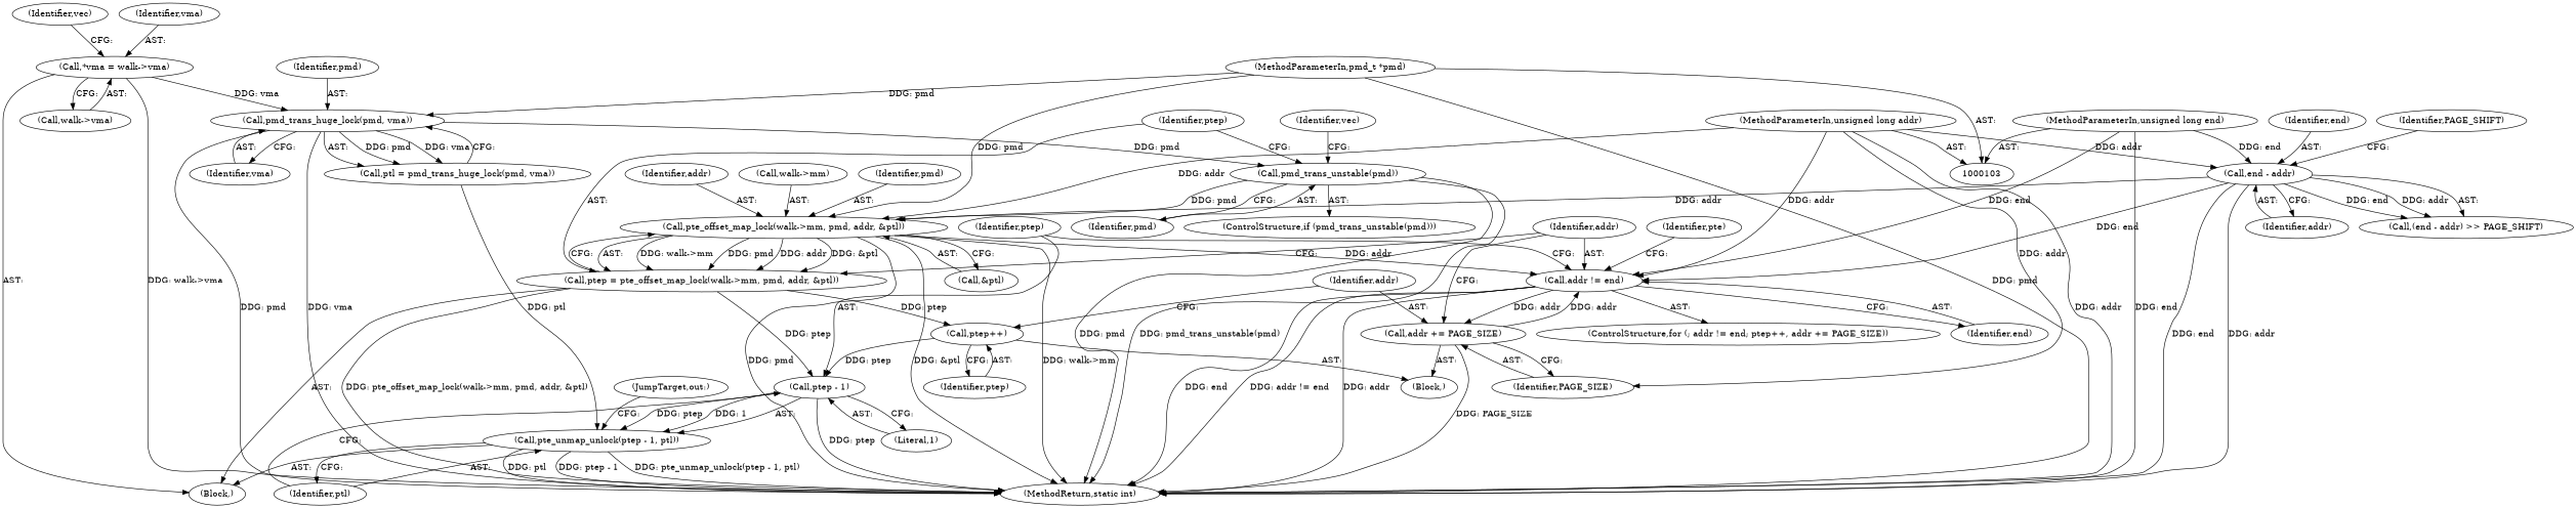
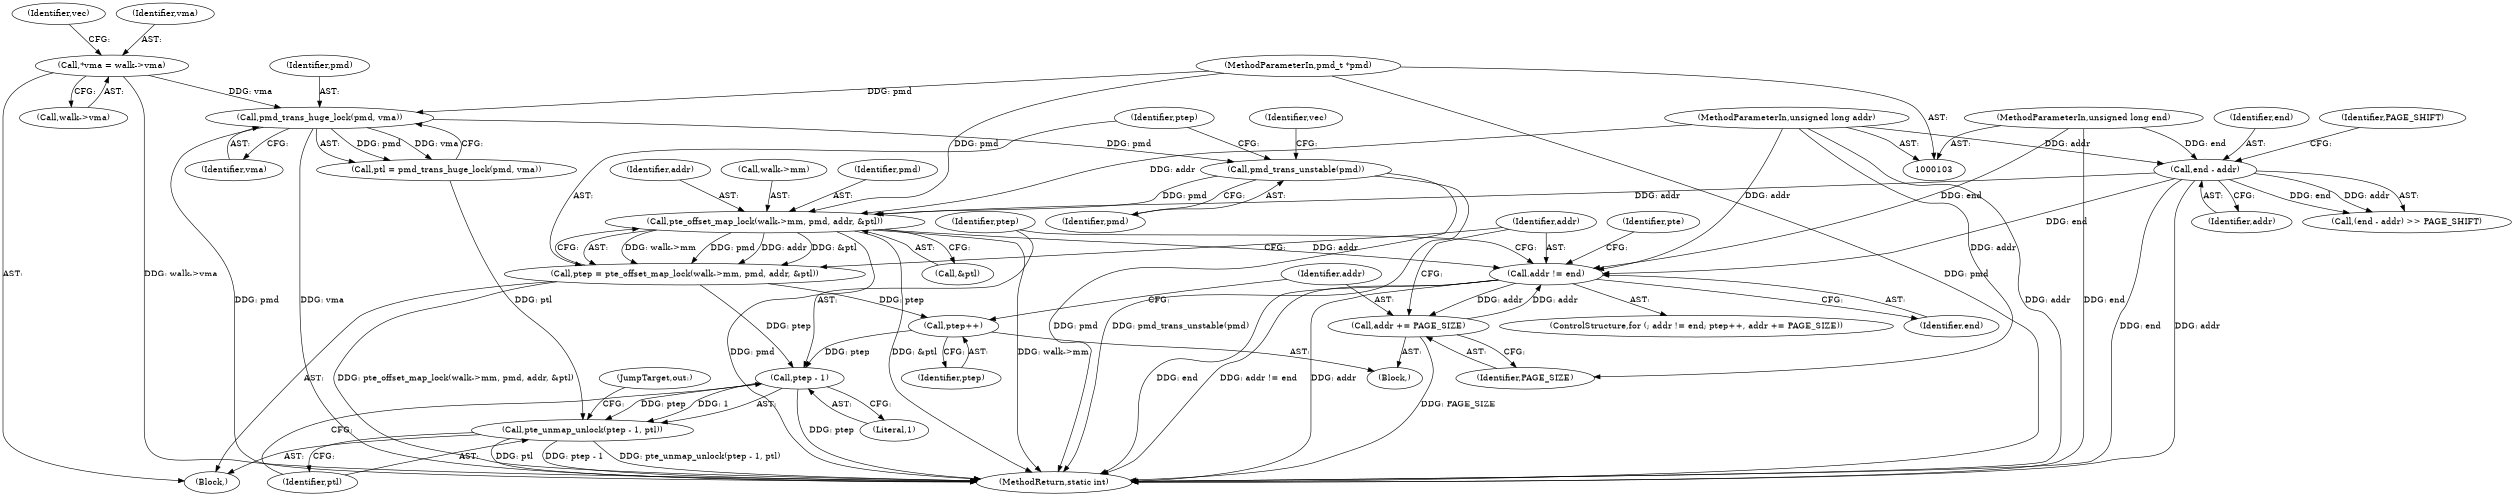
  digraph {
    n1 [label="(Call,pte_offset_map_lock(walk->mm, pmd, addr, &ptl))"]
    n2 [label="(Call,ptep = pte_offset_map_lock(walk->mm, pmd, addr, &ptl))"]
    n3 [label="(Call,addr != end)"]
    n4 [label="(MethodReturn,static int)"]
    n5 [label="(Call,&ptl)"]
    n6 [label="(Block,)"]
    n7 [label="(Call,ptep++)"]
    n8 [label="(Call,ptep - 1)"]
    n9 [label="(Call,addr += PAGE_SIZE)"]
    n10 [label="(Identifier,end)"]
    n11 [label="(ControlStructure,for (; addr != end; ptep++, addr += PAGE_SIZE))"]
    n12 [label="(Call,pmd_trans_unstable(pmd))"]
-   n13 [label="(ControlStructure,if (pmd_trans_unstable(pmd)))"]
    n14 [label="(Identifier,pmd)"]
    n15 [label="(Call,pmd_trans_huge_lock(pmd, vma))"]
    n16 [label="(Identifier,vma)"]
    n17 [label="(Call,ptl = pmd_trans_huge_lock(pmd, vma))"]
    n18 [label="(Call,pte_unmap_unlock(ptep - 1, ptl))"]
    n19 [label="(MethodParameterIn,pmd_t *pmd)"]
    1000103
    n21 [label="(Call,*vma = walk->vma)"]
    n22 [label="(Call,walk->vma)"]
    n23 [label="(Call,end - addr)"]
    n24 [label="(Identifier,addr)"]
    n25 [label="(Call,(end - addr) >> PAGE_SHIFT)"]
    n26 [label="(MethodParameterIn,unsigned long end)"]
    n27 [label="(MethodParameterIn,unsigned long addr)"]
    n28 [label="(Identifier,PAGE_SIZE)"]
    n29 [label="(Block,)"]
    n30 [label="(Identifier,ptep)"]
    n31 [label="(Literal,1)"]
    n32 [label="(Identifier,ptl)"]
    n33 [label="(Identifier,addr)"]
    n34 [label="(Identifier,pmd)"]
    n35 [label="(Identifier,ptep)"]
    n36 [label="(Identifier,end)"]
    n37 [label="(Identifier,pmd)"]
    n38 [label="(Identifier,vec)"]
    n39 [label="(Identifier,addr)"]
    n40 [label="(JumpTarget,out:)"]
    n41 [label="(Identifier,ptep)"]
    n42 [label="(Identifier,PAGE_SHIFT)"]
    n43 [label="(Identifier,pte)"]
    n44 [label="(Identifier,vma)"]
    n45 [label="(Call,walk->mm)"]
    n46 [label="(Identifier,addr)"]
    n47 [label="(Identifier,vec)"]
    n1 -> n2 [label="AST: "]
    n1 -> n2 [label="DDG: walk->mm"]
    n1 -> n2 [label="DDG: pmd"]
    n1 -> n2 [label="DDG: addr"]
    n1 -> n2 [label="DDG: &ptl"]
    n1 -> n3 [label="DDG: addr"]
    n1 -> n4 [label="DDG: &ptl"]
    n1 -> n4 [label="DDG: walk->mm"]
    n1 -> n4 [label="DDG: pmd"]
    n1 -> n5 [label="CFG: "]
    n2 -> n1 [label="CFG: "]
    n2 -> n4 [label="DDG: pte_offset_map_lock(walk->mm, pmd, addr, &ptl)"]
    n2 -> n6 [label="AST: "]
    n2 -> n7 [label="DDG: ptep"]
    n2 -> n8 [label="DDG: ptep"]
    n3 -> n4 [label="DDG: end"]
    n3 -> n4 [label="DDG: addr != end"]
    n3 -> n4 [label="DDG: addr"]
    n3 -> n9 [label="DDG: addr"]
    n3 -> n10 [label="CFG: "]
    n3 -> n11 [label="AST: "]
    n5 -> n1 [label="AST: "]
    n7 -> n8 [label="DDG: ptep"]
    n7 -> n29 [label="AST: "]
    n7 -> n30 [label="CFG: "]
    n8 -> n4 [label="DDG: ptep"]
    n8 -> n18 [label="AST: "]
    n8 -> n18 [label="DDG: ptep"]
    n8 -> n18 [label="DDG: 1"]
    n8 -> n31 [label="CFG: "]
    n9 -> n3 [label="DDG: addr"]
    n9 -> n4 [label="DDG: PAGE_SIZE"]
    n9 -> n28 [label="CFG: "]
    n9 -> n29 [label="AST: "]
    n10 -> n3 [label="AST: "]
    n12 -> n1 [label="DDG: pmd"]
    n12 -> n4 [label="DDG: pmd"]
    n12 -> n4 [label="DDG: pmd_trans_unstable(pmd)"]
-   n12 -> n13 [label="AST: "]
    n12 -> n14 [label="CFG: "]
    n14 -> n12 [label="AST: "]
    n15 -> n4 [label="DDG: pmd"]
    n15 -> n4 [label="DDG: vma"]
    n15 -> n12 [label="DDG: pmd"]
    n15 -> n16 [label="CFG: "]
    n15 -> n17 [label="AST: "]
    n15 -> n17 [label="DDG: pmd"]
    n15 -> n17 [label="DDG: vma"]
    n16 -> n15 [label="AST: "]
    n17 -> n15 [label="CFG: "]
    n17 -> n18 [label="DDG: ptl"]
    n18 -> n4 [label="DDG: pte_unmap_unlock(ptep - 1, ptl)"]
    n18 -> n4 [label="DDG: ptl"]
    n18 -> n4 [label="DDG: ptep - 1"]
    n18 -> n6 [label="AST: "]
    n18 -> n32 [label="CFG: "]
    n19 -> n1 [label="DDG: pmd"]
    n19 -> n4 [label="DDG: pmd"]
    n19 -> n15 [label="DDG: pmd"]
    n19 -> 1000103 [label="AST: "]
    n21 -> n4 [label="DDG: walk->vma"]
    n21 -> n6 [label="AST: "]
    n21 -> n15 [label="DDG: vma"]
    n21 -> n22 [label="CFG: "]
    n22 -> n21 [label="AST: "]
    n23 -> n1 [label="DDG: addr"]
    n23 -> n3 [label="DDG: end"]
    n23 -> n4 [label="DDG: end"]
    n23 -> n4 [label="DDG: addr"]
    n23 -> n24 [label="CFG: "]
    n23 -> n25 [label="AST: "]
    n23 -> n25 [label="DDG: end"]
    n23 -> n25 [label="DDG: addr"]
    n24 -> n23 [label="AST: "]
    n26 -> n3 [label="DDG: end"]
    n26 -> n4 [label="DDG: end"]
    n26 -> 1000103 [label="AST: "]
    n26 -> n23 [label="DDG: end"]
    n27 -> n1 [label="DDG: addr"]
    n27 -> n3 [label="DDG: addr"]
    n27 -> n4 [label="DDG: addr"]
    n27 -> 1000103 [label="AST: "]
    n27 -> n23 [label="DDG: addr"]
    n27 -> n28 [label="DDG: addr"]
    n28 -> n9 [label="AST: "]
    n30 -> n7 [label="AST: "]
    n31 -> n8 [label="AST: "]
    n32 -> n8 [label="CFG: "]
    n32 -> n18 [label="AST: "]
    n33 -> n7 [label="CFG: "]
    n33 -> n9 [label="AST: "]
    n34 -> n1 [label="AST: "]
    n35 -> n2 [label="AST: "]
    n35 -> n12 [label="CFG: "]
    n36 -> n23 [label="AST: "]
    n37 -> n15 [label="AST: "]
    n38 -> n21 [label="CFG: "]
    n39 -> n1 [label="AST: "]
    n40 -> n18 [label="CFG: "]
    n41 -> n3 [label="CFG: "]
    n41 -> n8 [label="AST: "]
    n42 -> n23 [label="CFG: "]
    n43 -> n3 [label="CFG: "]
    n44 -> n21 [label="AST: "]
    n45 -> n1 [label="AST: "]
    n46 -> n2 [label="CFG: "]
    n46 -> n3 [label="AST: "]
    n46 -> n9 [label="CFG: "]
    n47 -> n12 [label="CFG: "]
  }
